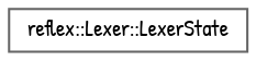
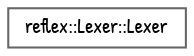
  digraph {
    rankdir=LR
    fontname="Patrick Hand"
-   n1 [color=grey40 fillcolor=white fontname="Patrick Hand" fontsize=10 height=0.2 label="reflex::Lexer::LexerState" shape=box style=filled width=0.4]
+   n1 [color=grey40 fillcolor=white fontname="Patrick Hand" fontsize=10 height=0.2 label="reflex::Lexer::Lexer" shape=box style=filled width=0.4]
  }
